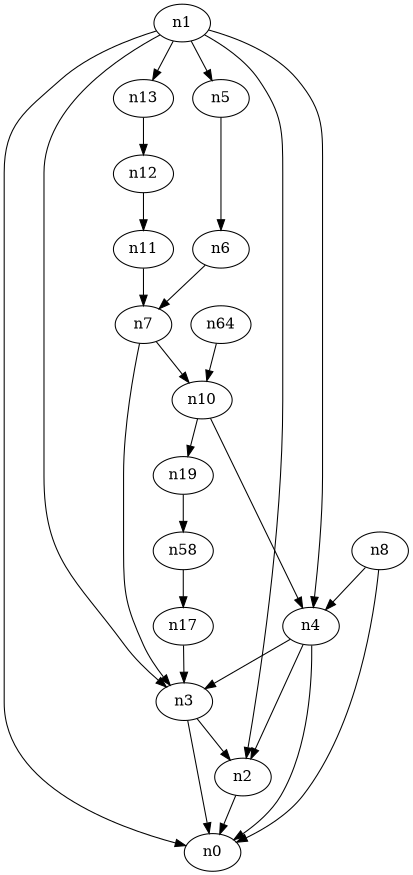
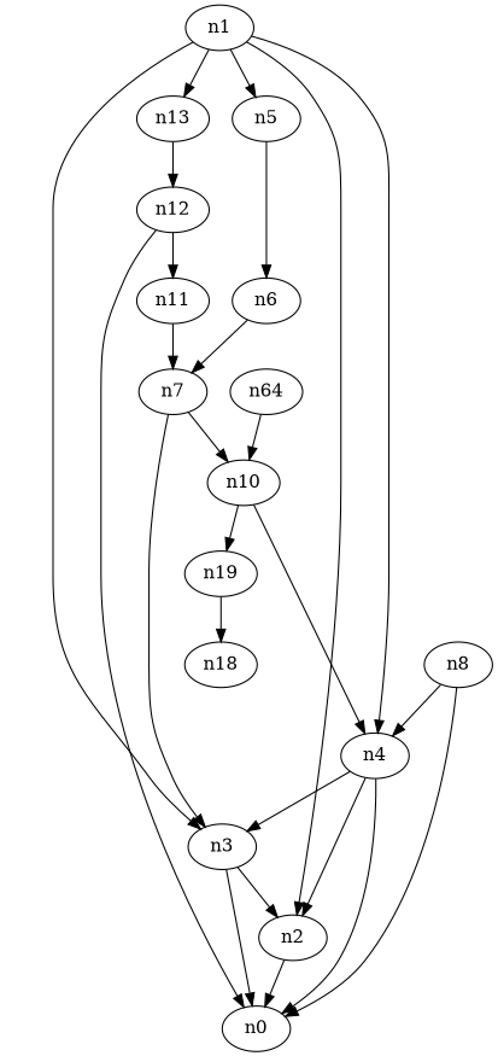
  digraph {
    n1
    n0
    n2
    n3
    n4
    n5
    n13
    n6
    n12
    n7
    n8
    n11
    n14 [label=n64]
    n10
    n19
-   n18 [label=n58]
-   n17
-   n1 -> n0
+   n18
+   n12 -> n0
    n1 -> n2
    n1 -> n3
    n1 -> n4
    n1 -> n5
    n1 -> n13
    n2 -> n0
    n3 -> n0
    n3 -> n2
    n4 -> n0
    n4 -> n2
    n4 -> n3
    n5 -> n6
    n13 -> n12
    n6 -> n7
    n12 -> n11
    n7 -> n3
    n7 -> n10
    n8 -> n0
    n8 -> n4
    n11 -> n7
    n14 -> n10
    n10 -> n4
    n10 -> n19
    n19 -> n18
-   n18 -> n17
-   n17 -> n3
  }
